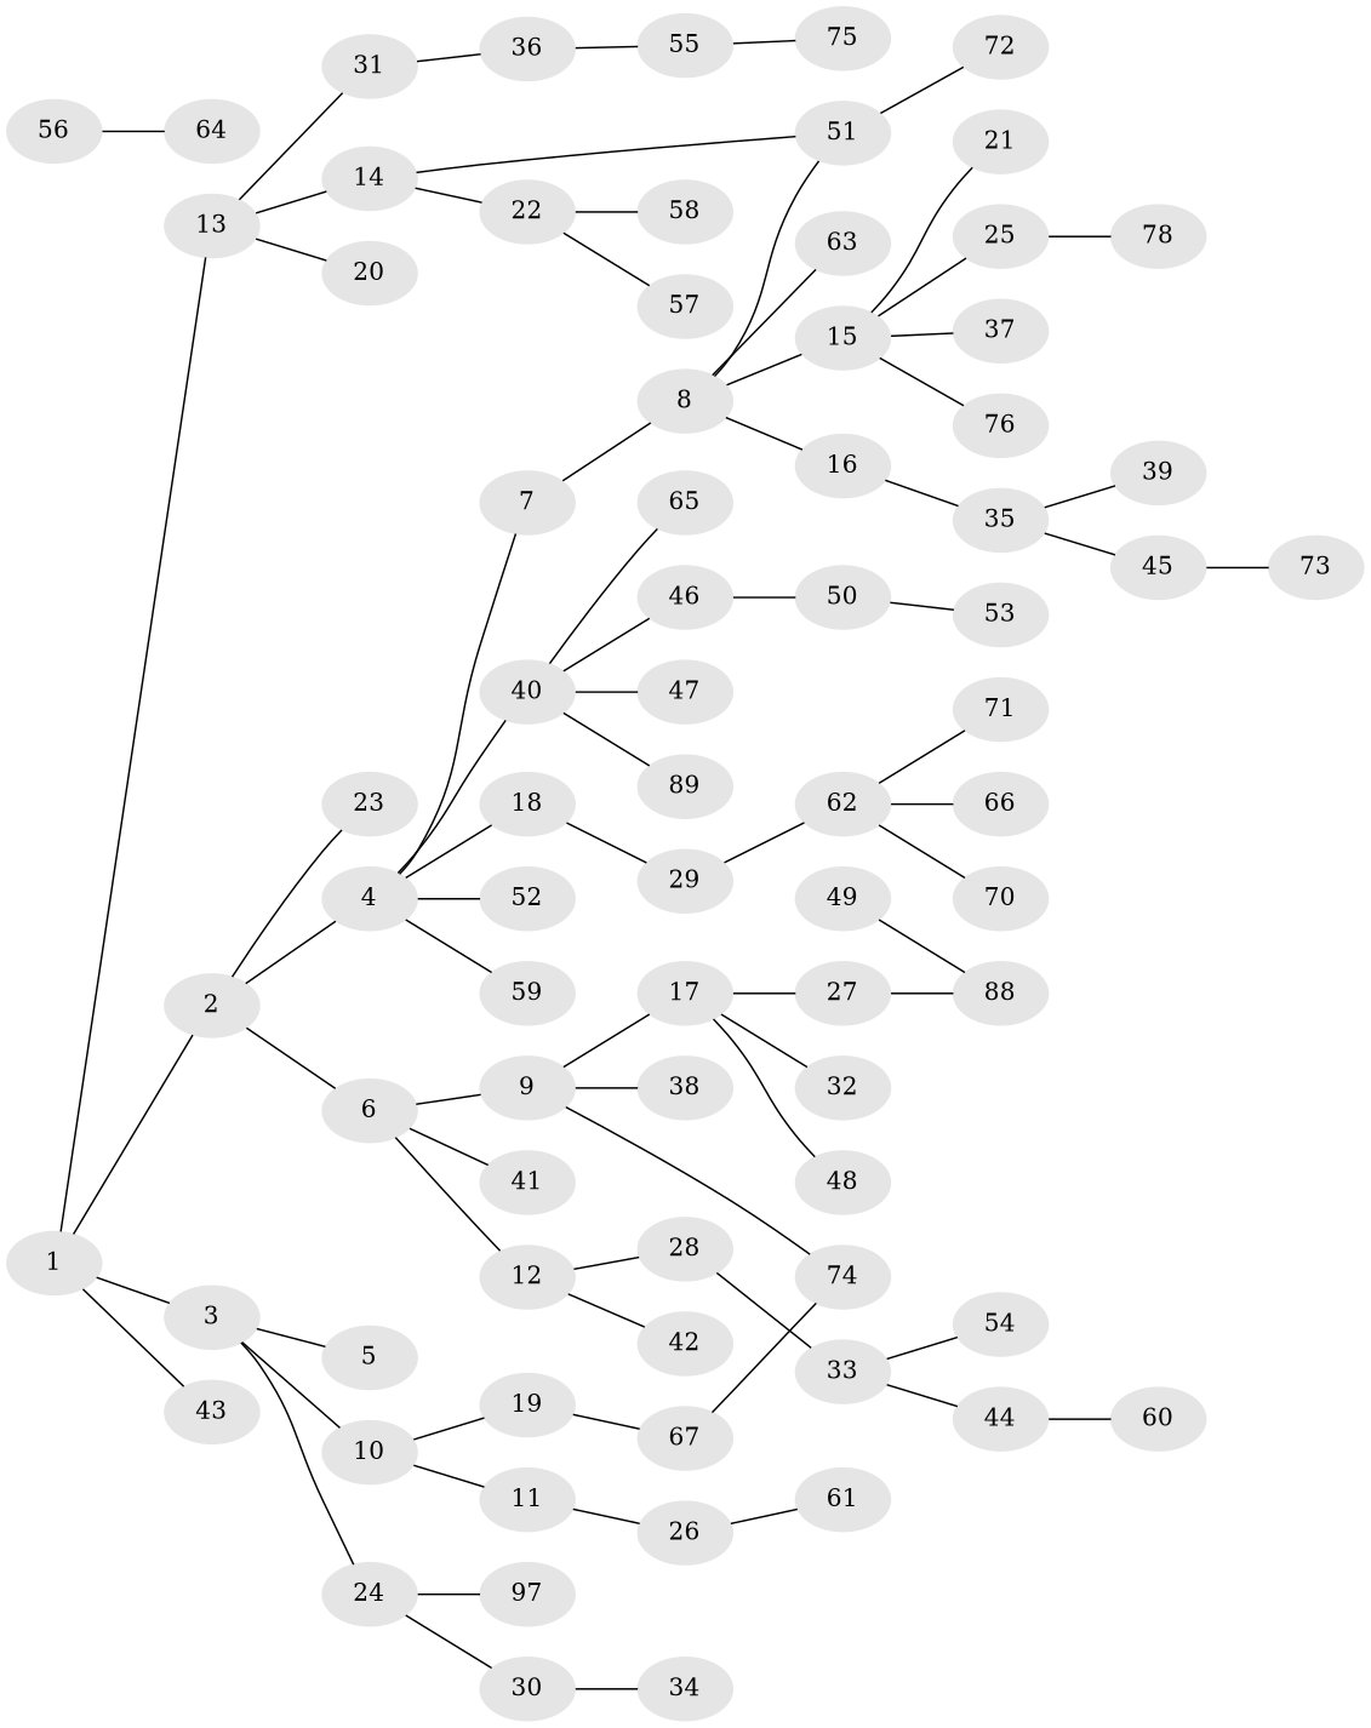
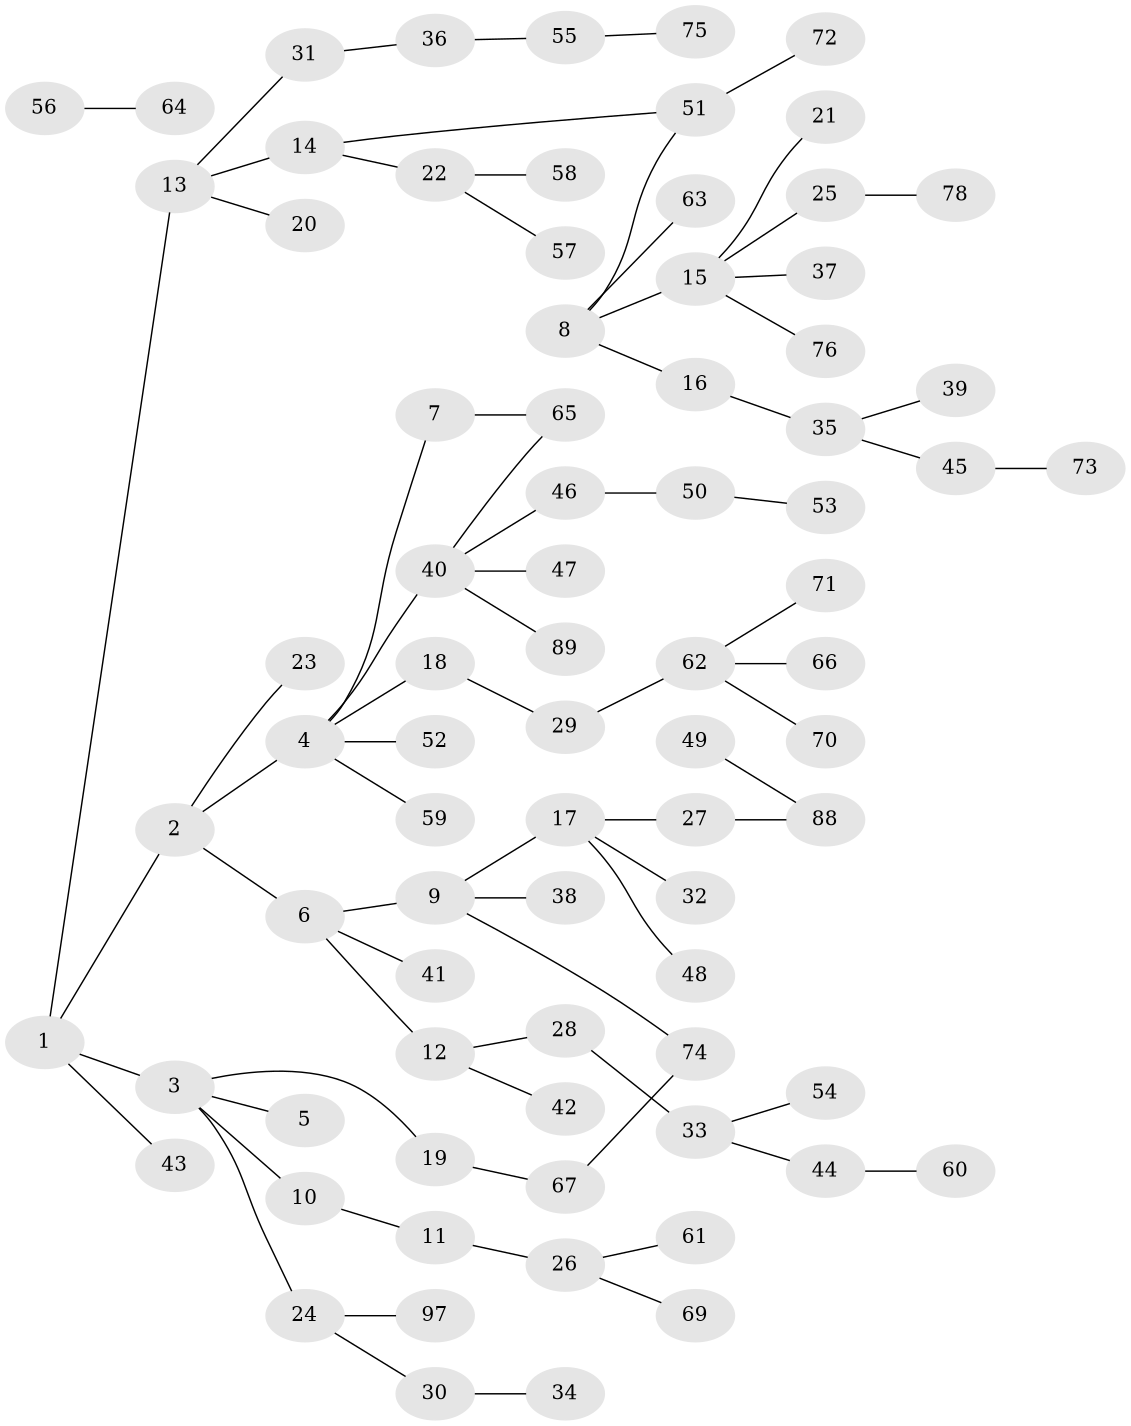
  graph {
    rankdir=LR
    node [color=gray90 style=filled]
    edge [weight=1.0]
    1
    2
    3
    13
    43
    4
    6
    23
    5
    10
    24
    14
    20
    31
    7
    18
    40
    52
    59
    9
    12
    41
    11
    19
    30
    n26 [label=97]
    8
    29
    46
    47
    65
    n32 [label=89]
    17
    38
    74
    28
    42
    15
    16
    51
    63
    21
    25
    37
    76
    35
    72
    27
    32
    48
    26
    67
    61
+   69
    33
    22
    36
    57
    58
    78
    39
    45
    n63 [label=88]
    62
    34
    49
    44
    54
    66
    70
    71
    55
    60
    73
    75
    50
    53
    56
    64
    1 -- 2
    1 -- 3
    1 -- 13
    1 -- 43
    2 -- 4
    2 -- 6
    2 -- 23
    3 -- 5
    3 -- 10
    3 -- 24
    13 -- 14
    13 -- 20
    13 -- 31
    4 -- 7
    4 -- 18
    4 -- 40
    4 -- 52
    4 -- 59
    6 -- 9
    6 -- 12
    6 -- 41
    10 -- 11
-   10 -- 19
+   3 -- 19
    24 -- 30
    24 -- n26
    14 -- 51
    14 -- 22
    31 -- 36
-   7 -- 8
+   7 -- 65
    18 -- 29
    40 -- 46
    40 -- 47
    40 -- 65
    40 -- n32
    9 -- 17
    9 -- 38
    9 -- 74
    12 -- 28
    12 -- 42
    11 -- 26
    19 -- 67
    30 -- 34
    8 -- 15
    8 -- 16
    8 -- 51
    8 -- 63
    29 -- 62
    46 -- 50
    17 -- 27
    17 -- 32
    17 -- 48
    28 -- 33
    15 -- 21
    15 -- 25
    15 -- 37
    15 -- 76
    16 -- 35
    51 -- 72
    25 -- 78
    35 -- 39
    35 -- 45
    27 -- n63
    26 -- 61
+   26 -- 69
    67 -- 74
    33 -- 44
    33 -- 54
    22 -- 57
    22 -- 58
    36 -- 55
    45 -- 73
    62 -- 66
    62 -- 70
    62 -- 71
    49 -- n63
    44 -- 60
    55 -- 75
    50 -- 53
    56 -- 64
  }
